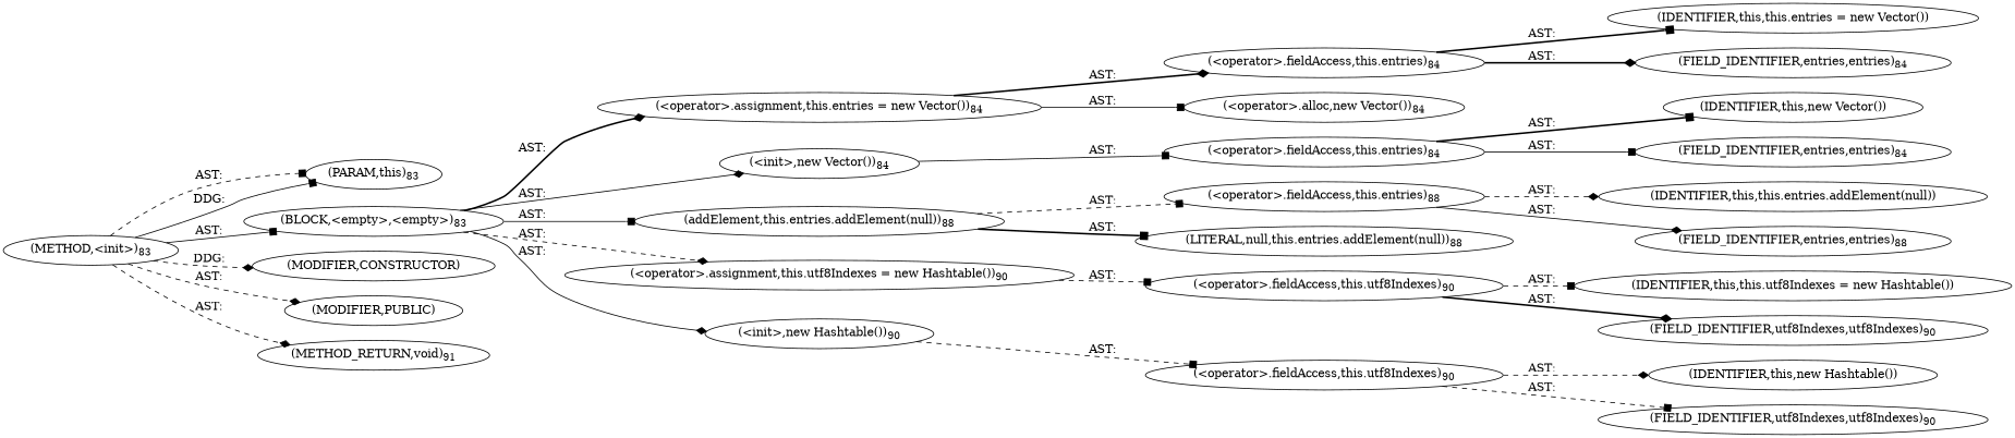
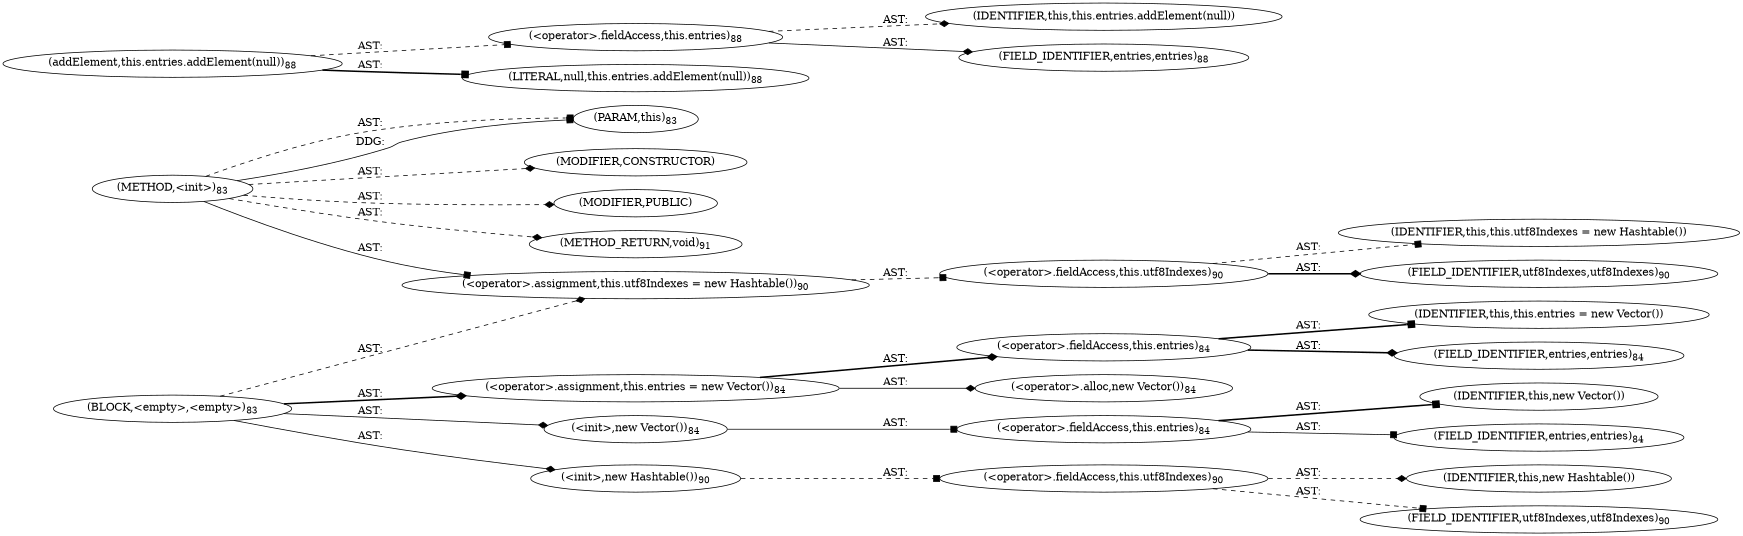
  digraph {
    fontname="DejaVu Serif"
    rankdir=LR
    node [fontname="DejaVu Serif"]
    edge [arrowhead=box fontname="DejaVu Serif" style=dashed]
    n1 [label=<(METHOD,&lt;init&gt;)<SUB>83</SUB>>]
    n2 [label=<(PARAM,this)<SUB>83</SUB>>]
    n3 [label=<(BLOCK,&lt;empty&gt;,&lt;empty&gt;)<SUB>83</SUB>>]
    n4 [label=<(MODIFIER,CONSTRUCTOR)>]
    n5 [label=<(MODIFIER,PUBLIC)>]
    n6 [label=<(METHOD_RETURN,void)<SUB>91</SUB>>]
    n7 [label=<(&lt;operator&gt;.assignment,this.entries = new Vector())<SUB>84</SUB>>]
    n8 [label=<(&lt;init&gt;,new Vector())<SUB>84</SUB>>]
    n9 [label=<(addElement,this.entries.addElement(null))<SUB>88</SUB>>]
    n10 [label=<(&lt;operator&gt;.assignment,this.utf8Indexes = new Hashtable())<SUB>90</SUB>>]
    n11 [label=<(&lt;init&gt;,new Hashtable())<SUB>90</SUB>>]
    n12 [label=<(&lt;operator&gt;.fieldAccess,this.entries)<SUB>84</SUB>>]
    n13 [label=<(&lt;operator&gt;.alloc,new Vector())<SUB>84</SUB>>]
    n14 [label=<(&lt;operator&gt;.fieldAccess,this.entries)<SUB>84</SUB>>]
    n15 [label=<(&lt;operator&gt;.fieldAccess,this.entries)<SUB>88</SUB>>]
    n16 [label=<(LITERAL,null,this.entries.addElement(null))<SUB>88</SUB>>]
    n17 [label=<(&lt;operator&gt;.fieldAccess,this.utf8Indexes)<SUB>90</SUB>>]
    n18 [label=<(&lt;operator&gt;.fieldAccess,this.utf8Indexes)<SUB>90</SUB>>]
    n19 [label=<(IDENTIFIER,this,this.entries = new Vector())>]
    n20 [label=<(FIELD_IDENTIFIER,entries,entries)<SUB>84</SUB>>]
    n21 [label=<(IDENTIFIER,this,new Vector())>]
    n22 [label=<(FIELD_IDENTIFIER,entries,entries)<SUB>84</SUB>>]
    n23 [label=<(IDENTIFIER,this,this.entries.addElement(null))>]
    n24 [label=<(FIELD_IDENTIFIER,entries,entries)<SUB>88</SUB>>]
    n25 [label=<(IDENTIFIER,this,this.utf8Indexes = new Hashtable())>]
    n26 [label=<(FIELD_IDENTIFIER,utf8Indexes,utf8Indexes)<SUB>90</SUB>>]
    n27 [label=<(IDENTIFIER,this,new Hashtable())>]
    n28 [label=<(FIELD_IDENTIFIER,utf8Indexes,utf8Indexes)<SUB>90</SUB>>]
    n1 -> n2 [label="AST: "]
    n1 -> n2 [label="DDG: " style=solid]
-   n1 -> n3 [label="AST: " style=solid]
-   n1 -> n4 [arrowhead=diamond label="DDG: "]
+   n1 -> n10 [label="AST: " style=solid]
+   n1 -> n4 [arrowhead=diamond label="AST: "]
    n1 -> n5 [arrowhead=diamond label="AST: "]
    n1 -> n6 [arrowhead=diamond label="AST: "]
    n3 -> n7 [arrowhead=diamond label="AST: " style=bold]
    n3 -> n8 [arrowhead=diamond label="AST: " style=solid]
-   n3 -> n9 [label="AST: " style=solid]
    n3 -> n10 [arrowhead=diamond label="AST: "]
    n3 -> n11 [arrowhead=diamond label="AST: " style=solid]
    n7 -> n12 [arrowhead=diamond label="AST: " style=bold]
-   n7 -> n13 [label="AST: " style=solid]
+   n7 -> n13 [arrowhead=diamond label="AST: " style=solid]
    n8 -> n14 [label="AST: " style=solid]
    n9 -> n15 [label="AST: "]
    n9 -> n16 [label="AST: " style=bold]
    n10 -> n17 [label="AST: "]
    n11 -> n18 [label="AST: "]
    n12 -> n19 [label="AST: " style=bold]
    n12 -> n20 [arrowhead=diamond label="AST: " style=bold]
    n14 -> n21 [label="AST: " style=bold]
    n14 -> n22 [label="AST: " style=solid]
    n15 -> n23 [arrowhead=diamond label="AST: "]
    n15 -> n24 [arrowhead=diamond label="AST: " style=solid]
    n17 -> n25 [label="AST: "]
    n17 -> n26 [arrowhead=diamond label="AST: " style=bold]
    n18 -> n27 [arrowhead=diamond label="AST: "]
    n18 -> n28 [label="AST: "]
  }
